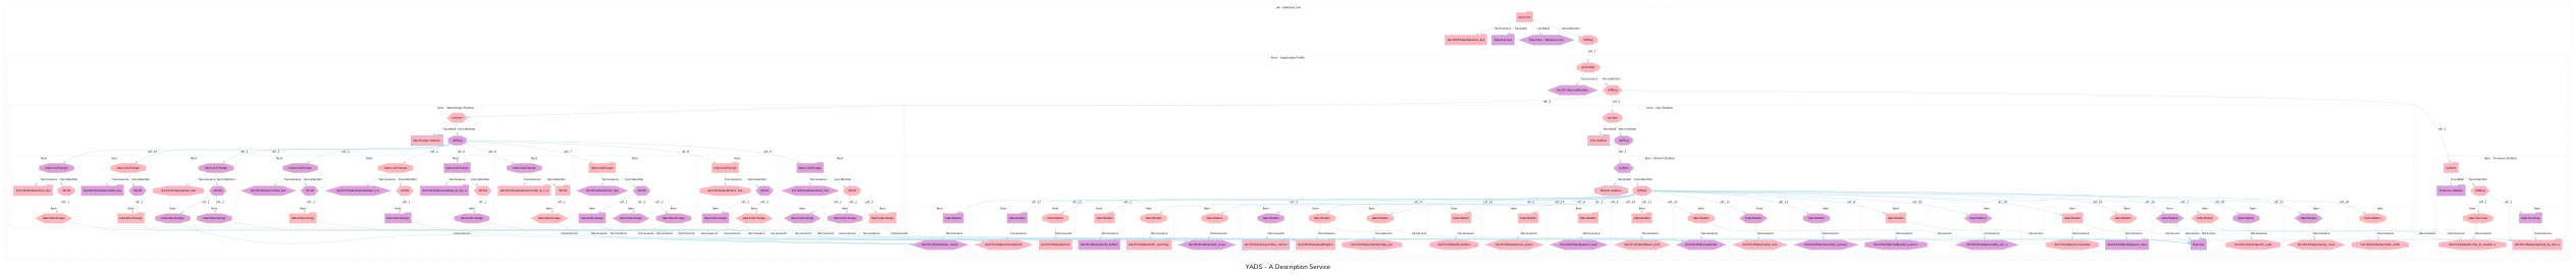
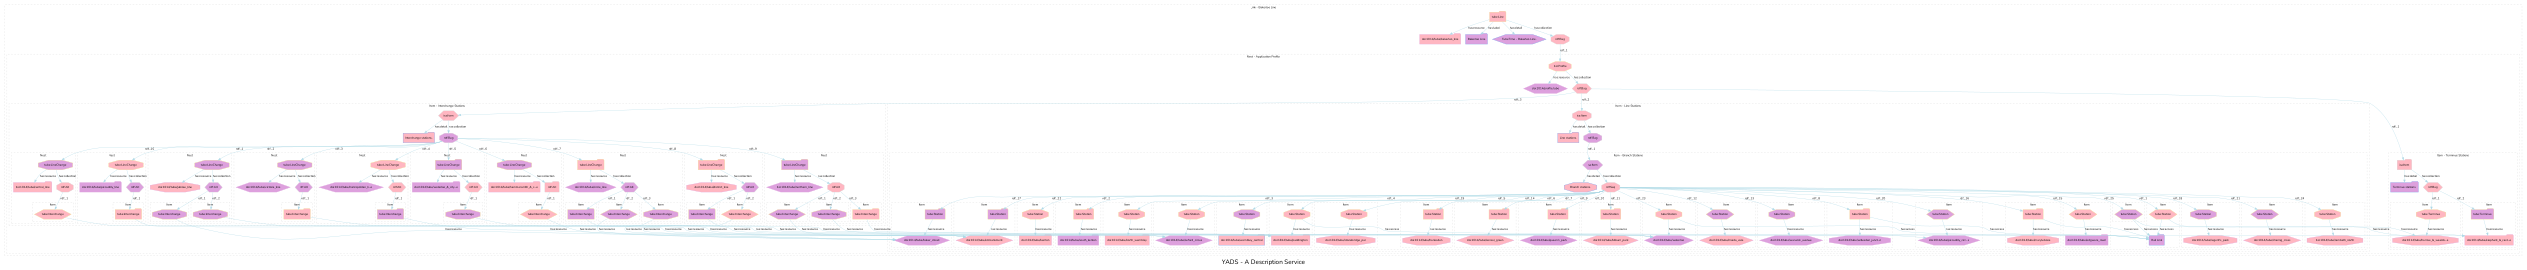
  digraph {
    fontname=Nunito
    fontsize=24
    label="YADS - A Description Service"
    rankdir=TB
    node [color=lightgoldenrod fillcolor=lightpink fontcolor=black fontname=Nunito fontsize=11 shape=octagon style=filled]
    edge [color=lightblue fontcolor=black fontname=Nunito fontsize=11 style=filled]
    n1 [label="tube:Terminus"]
    "doi:1014/tube/harrow_&amp;_wealds...e" [color=plum]
    n3 [fillcolor=plum label="tube:Terminus" shape=folder]
    "doi:1014/tube/elephant_&amp;_cast...e" [color=plum shape=folder]
    n5 [color=lightgrey label="isa:Item" shape=folder]
    n6 [color=cornflowerblue fillcolor=plum label="Terminus stations." shape=folder]
    n7 [color=lightgrey label="rdf:Bag" shape=hexagon]
    n8 [label="tube:Station" shape=hexagon]
    n9 [color=cornflowerblue fillcolor=plum label="Rail Link" shape=folder]
    n10 [label="tube:Station"]
    "doi:1014/tube/kenton" [color=plum shape=folder]
    n12 [label="tube:Station" shape=folder]
    "doi:1014/tube/south_kenton" [color=plum fillcolor=plum shape=folder]
    n14 [label="tube:Station"]
    "doi:1014/tube/north_wembley" [color=plum shape=folder]
    n16 [fillcolor=plum label="tube:Station"]
    "doi:1014/tube/wembley_central" [color=cornflowerblue shape=folder]
    n18 [label="tube:Station"]
    "doi:1014/tube/stonebridge_par" [color=plum]
    n20 [label="tube:Station" shape=folder]
    "doi:1014/tube/harlesden" [color=plum]
    n22 [label="tube:Station" shape=folder]
    "doi:1014/tube/willesden_junct...n" [color=plum fillcolor=plum]
    n24 [fillcolor=plum label="tube:Station" shape=folder]
    "doi:1014/tube/embankment" [color=plum shape=hexagon]
    n26 [label="tube:Station" shape=folder]
    "doi:1014/tube/kensal_green" [color=plum shape=hexagon]
    n28 [label="tube:Station" shape=folder]
    "doi:1014/tube/queen's_park" [color=plum fillcolor=plum shape=hexagon]
    n30 [label="tube:Station" shape=folder]
    "doi:1014/tube/kilburn_park" [color=plum shape=hexagon]
    n32 [fillcolor=plum label="tube:Station" shape=hexagon]
    "doi:1014/tube/maida_vale" [color=plum shape=hexagon]
    n34 [fillcolor=plum label="tube:Station"]
    "doi:1014/tube/warwick_avenue" [color=plum fillcolor=plum shape=hexagon]
    n36 [label="tube:Station"]
    n37 [color=plum label="doi:1814/tube/paddington" shape=folder]
    n38 [label="tube:Station" shape=hexagon]
    "doi:1014/tube/edgware_road" [color=plum fillcolor=plum shape=folder]
    n40 [label="tube:Station" shape=folder]
    "doi:1014/tube/marylebone" [color=plum]
    n42 [fillcolor=plum label="tube:Station" shape=folder]
    "doi:1014/tube/baker_street" [color=plum fillcolor=plum shape=hexagon]
    n44 [fillcolor=plum label="tube:Station"]
    n45 [color=plum label="doi:1011/tube/regent's_park"]
    n46 [label="tube:Station"]
    "doi:1014/tube/oxford_circus" [color=plum fillcolor=plum shape=hexagon]
    n48 [fillcolor=plum label="tube:Station" shape=hexagon]
    "doi:1014/tube/piccadilly_circ...s" [color=plum fillcolor=plum shape=hexagon]
    n50 [fillcolor=plum label="tube:Station" shape=hexagon]
    "doi:1014/tube/charing_cross" [color=plum shape=hexagon]
    n52 [label="tube:Station"]
    "doi:1014/tube/waterloo" [color=plum fillcolor=plum shape=hexagon]
    n54 [label="tube:Station"]
    "doi:1014/tube/lambeth_north" [color=plum]
    n56 [fillcolor=plum label="tube:Station" shape=hexagon]
    n57 [color=lightgrey fillcolor=plum label="isa:Item" shape=hexagon]
    n58 [color=cornflowerblue label="Branch stations."]
    n59 [color=lightgrey label="rdf:Seq"]
    n60 [color=lightgrey label="isa:Item"]
    n61 [color=cornflowerblue label="Line stations." shape=folder]
    n62 [color=lightgrey fillcolor=plum label="rdf:Bag"]
    n63 [label="tube:Interchange" shape=folder]
    n64 [label="tube:LineChange"]
    "doi:1014/tube/piccadilly_line" [color=plum fillcolor=plum shape=folder]
    n66 [color=lightgrey fillcolor=plum label="rdf:Alt" shape=hexagon]
    n67 [fillcolor=plum label="tube:Interchange"]
    n68 [fillcolor=plum label="tube:Interchange"]
    n69 [fillcolor=plum label="tube:LineChange"]
    "doi:1014/tube/jubilee_line" [color=plum]
    n71 [color=lightgrey fillcolor=plum label="rdf:Alt" shape=hexagon]
    n72 [label="tube:Interchange" shape=folder]
    n73 [fillcolor=plum label="tube:LineChange"]
    "doi:1014/tube/victoria_line" [color=plum fillcolor=plum shape=hexagon]
    n75 [color=lightgrey fillcolor=plum label="rdf:Alt" shape=hexagon]
    n76 [fillcolor=plum label="tube:Interchange" shape=folder]
    n77 [label="tube:LineChange"]
    "doi:1014/tube/metropolitan_li...e" [color=plum fillcolor=plum shape=hexagon]
    n79 [color=lightgrey label="rdf:Alt" shape=hexagon]
    n80 [fillcolor=plum label="tube:Interchange"]
    n81 [fillcolor=plum label="tube:LineChange" shape=folder]
    "doi:1014/tube/waterloo_&amp;_city...e" [color=plum fillcolor=plum shape=folder]
    n83 [color=lightgrey label="rdf:Alt" shape=hexagon]
    n84 [label="tube:Interchange" shape=hexagon]
    n85 [fillcolor=plum label="tube:LineChange"]
    "doi:1014/tube/hammersmith_&amp;_c...e" [color=plum shape=folder]
    n87 [color=lightgrey label="rdf:Alt" shape=folder]
    n88 [fillcolor=plum label="tube:Interchange" shape=folder]
    n89 [fillcolor=plum label="tube:Interchange" shape=hexagon]
    n90 [fillcolor=plum label="tube:Interchange"]
    n91 [label="tube:LineChange" shape=folder]
    "doi:1014/tube/circle_line" [color=plum fillcolor=plum shape=hexagon]
    n93 [color=lightgrey fillcolor=plum label="rdf:Alt" shape=hexagon]
    n94 [fillcolor=plum label="tube:Interchange" shape=folder]
    n95 [label="tube:Interchange" shape=hexagon]
    n96 [label="tube:LineChange" shape=folder]
    "doi:1014/tube/district_line" [color=plum]
    n98 [color=lightgrey fillcolor=plum label="rdf:Alt" shape=hexagon]
    n99 [fillcolor=plum label="tube:Interchange" shape=hexagon]
    n100 [fillcolor=plum label="tube:Interchange"]
    n101 [label="tube:Interchange" shape=folder]
    n102 [fillcolor=plum label="tube:LineChange" shape=folder]
    "doi:1014/tube/northern_line" [color=plum fillcolor=plum shape=hexagon]
    n104 [color=lightgrey label="rdf:Alt"]
    n105 [label="tube:Interchange" shape=hexagon]
    n106 [fillcolor=plum label="tube:LineChange"]
    "doi:1014/tube/central_line" [color=plum shape=folder]
    n108 [color=lightgrey label="rdf:Alt"]
    n109 [color=lightgrey label="isa:Item" shape=hexagon]
    n110 [color=cornflowerblue label="Interchange stations." shape=folder]
    n111 [color=lightgrey fillcolor=plum label="rdf:Bag"]
    n112 [label="doi:Profile"]
-   "doi:1014/profile.tube" [color=plum fillcolor=plum shape=hexagon label="doi:1014/piccadilly.tube"]
+   "doi:1014/profile.tube" [color=plum fillcolor=plum shape=hexagon]
    n114 [color=lightgrey label="rdf:Bag" shape=hexagon]
    n115 [label="tube:Line" shape=folder]
    "doi:1014/tube/bakerloo_line" [color=plum shape=folder]
    n117 [color=cornflowerblue fillcolor=plum label="Bakerloo Line" shape=folder]
    n118 [color=cornflowerblue fillcolor=plum label="TubeTime - Bakerloo Line." shape=hexagon]
    n119 [color=lightgrey label="rdf:Bag"]
    subgraph cluster_1 {
      color=lightgrey
      fontcolor=black
      fontsize=11
      label="Link - Bakerloo Line"
      style=dashed
      n115
      "doi:1014/tube/bakerloo_line"
      n117
      n118
      n119
      subgraph cluster_2 {
        color=lightgrey
        fontcolor=black
        fontsize=11
        label="Nest - Application Profile"
        style=dashed
        n112
        "doi:1014/profile.tube"
        n114
        subgraph cluster_3 {
          color=lightgrey
          fontcolor=black
          fontsize=11
          label="Item - Terminus Stations"
          style=dashed
          n5
          n6
          n7
          subgraph cluster_4 {
            color=lightgrey
            fontcolor=black
            fontsize=11
            label=Item
            style=dashed
            n1
            "doi:1014/tube/harrow_&amp;_wealds...e"
          }
          subgraph cluster_5 {
            color=lightgrey
            fontcolor=black
            fontsize=11
            label=Item
            style=dashed
            n3
            "doi:1014/tube/elephant_&amp;_cast...e"
          }
        }
        subgraph cluster_6 {
          color=lightgrey
          fontcolor=black
          fontsize=11
          label="Item - Line Stations"
          style=dashed
          n60
          n61
          n62
          subgraph cluster_7 {
            color=lightgrey
            fontcolor=black
            fontsize=11
            label="Item - Branch Stations"
            style=dashed
            n57
            n58
            n59
            subgraph cluster_8 {
              color=lightgrey
              fontcolor=black
              fontsize=11
              label=Item
              style=dashed
              n8
              n9
            }
            subgraph cluster_9 {
              color=lightgrey
              fontcolor=black
              fontsize=11
              label=Item
              style=dashed
              n10
              "doi:1014/tube/kenton"
            }
            subgraph cluster_10 {
              color=lightgrey
              fontcolor=black
              fontsize=11
              label=Item
              style=dashed
              n12
              "doi:1014/tube/south_kenton"
            }
            subgraph cluster_11 {
              color=lightgrey
              fontcolor=black
              fontsize=11
              label=Item
              style=dashed
              n14
              "doi:1014/tube/north_wembley"
            }
            subgraph cluster_12 {
              color=lightgrey
              fontcolor=black
              fontsize=11
              label=Item
              style=dashed
              n16
              "doi:1014/tube/wembley_central"
            }
            subgraph cluster_13 {
              color=lightgrey
              fontcolor=black
              fontsize=11
              label=Item
              style=dashed
              n18
              "doi:1014/tube/stonebridge_par"
            }
            subgraph cluster_14 {
              color=lightgrey
              fontcolor=black
              fontsize=11
              label=Item
              style=dashed
              n20
              "doi:1014/tube/harlesden"
            }
            subgraph cluster_15 {
              color=lightgrey
              fontcolor=black
              fontsize=11
              label=Item
              style=dashed
              n22
              "doi:1014/tube/willesden_junct...n"
            }
            subgraph cluster_16 {
              color=lightgrey
              fontcolor=black
              fontsize=11
              label=Item
              style=dashed
              n24
              "doi:1014/tube/embankment"
            }
            subgraph cluster_17 {
              color=lightgrey
              fontcolor=black
              fontsize=11
              label=Item
              style=dashed
              n26
              "doi:1014/tube/kensal_green"
            }
            subgraph cluster_18 {
              color=lightgrey
              fontcolor=black
              fontsize=11
              label=Item
              style=dashed
              n28
              "doi:1014/tube/queen's_park"
            }
            subgraph cluster_19 {
              color=lightgrey
              fontcolor=black
              fontsize=11
              label=Item
              style=dashed
              n30
              "doi:1014/tube/kilburn_park"
            }
            subgraph cluster_20 {
              color=lightgrey
              fontcolor=black
              fontsize=11
              label=Item
              style=dashed
              n32
              "doi:1014/tube/maida_vale"
            }
            subgraph cluster_21 {
              color=lightgrey
              fontcolor=black
              fontsize=11
              label=Item
              style=dashed
              n34
              "doi:1014/tube/warwick_avenue"
            }
            subgraph cluster_22 {
              color=lightgrey
              fontcolor=black
              fontsize=11
              label=Item
              style=dashed
              n36
              n37
            }
            subgraph cluster_23 {
              color=lightgrey
              fontcolor=black
              fontsize=11
              label=Item
              style=dashed
              n38
              "doi:1014/tube/edgware_road"
            }
            subgraph cluster_24 {
              color=lightgrey
              fontcolor=black
              fontsize=11
              label=Item
              style=dashed
              n40
              "doi:1014/tube/marylebone"
            }
            subgraph cluster_25 {
              color=lightgrey
              fontcolor=black
              fontsize=11
              label=Item
              style=dashed
              n42
              "doi:1014/tube/baker_street"
            }
            subgraph cluster_26 {
              color=lightgrey
              fontcolor=black
              fontsize=11
              label=Item
              style=dashed
              n44
              n45
            }
            subgraph cluster_27 {
              color=lightgrey
              fontcolor=black
              fontsize=11
              label=Item
              style=dashed
              n46
              "doi:1014/tube/oxford_circus"
            }
            subgraph cluster_28 {
              color=lightgrey
              fontcolor=black
              fontsize=11
              label=Item
              style=dashed
              n48
              "doi:1014/tube/piccadilly_circ...s"
            }
            subgraph cluster_29 {
              color=lightgrey
              fontcolor=black
              fontsize=11
              label=Item
              style=dashed
              n50
              "doi:1014/tube/charing_cross"
            }
            subgraph cluster_30 {
              color=lightgrey
              fontcolor=black
              fontsize=11
              label=Item
              style=dashed
              n52
              "doi:1014/tube/waterloo"
            }
            subgraph cluster_31 {
              color=lightgrey
              fontcolor=black
              fontsize=11
              label=Item
              style=dashed
              n54
              "doi:1014/tube/lambeth_north"
            }
            subgraph cluster_32 {
              color=lightgrey
              fontcolor=black
              fontsize=11
              label=Item
              style=dashed
              n56
            }
          }
        }
        subgraph cluster_33 {
          color=lightgrey
          fontcolor=black
          fontsize=11
          label="Item - Interchange Stations"
          style=dashed
          n109
          n110
          n111
          subgraph cluster_34 {
            color=lightgrey
            fontcolor=black
            fontsize=11
            label=Nest
            style=dashed
            n64
            "doi:1014/tube/piccadilly_line"
            n66
            subgraph cluster_35 {
              color=lightgrey
              fontcolor=black
              fontsize=11
              label=Item
              style=dashed
              n63
            }
          }
          subgraph cluster_36 {
            color=lightgrey
            fontcolor=black
            fontsize=11
            label=Nest
            style=dashed
            n69
            "doi:1014/tube/jubilee_line"
            n71
            subgraph cluster_37 {
              color=lightgrey
              fontcolor=black
              fontsize=11
              label=Item
              style=dashed
              n67
            }
            subgraph cluster_38 {
              color=lightgrey
              fontcolor=black
              fontsize=11
              label=Item
              style=dashed
              n68
            }
          }
          subgraph cluster_39 {
            color=lightgrey
            fontcolor=black
            fontsize=11
            label=Nest
            style=dashed
            n73
            "doi:1014/tube/victoria_line"
            n75
            subgraph cluster_40 {
              color=lightgrey
              fontcolor=black
              fontsize=11
              label=Item
              style=dashed
              n72
            }
          }
          subgraph cluster_41 {
            color=lightgrey
            fontcolor=black
            fontsize=11
            label=Nest
            style=dashed
            n77
            "doi:1014/tube/metropolitan_li...e"
            n79
            subgraph cluster_42 {
              color=lightgrey
              fontcolor=black
              fontsize=11
              label=Item
              style=dashed
              n76
            }
          }
          subgraph cluster_43 {
            color=lightgrey
            fontcolor=black
            fontsize=11
            label=Nest
            style=dashed
            n81
            "doi:1014/tube/waterloo_&amp;_city...e"
            n83
            subgraph cluster_44 {
              color=lightgrey
              fontcolor=black
              fontsize=11
              label=Item
              style=dashed
              n80
            }
          }
          subgraph cluster_45 {
            color=lightgrey
            fontcolor=black
            fontsize=11
            label=Nest
            style=dashed
            n85
            "doi:1014/tube/hammersmith_&amp;_c...e"
            n87
            subgraph cluster_46 {
              color=lightgrey
              fontcolor=black
              fontsize=11
              label=Item
              style=dashed
              n84
            }
          }
          subgraph cluster_47 {
            color=lightgrey
            fontcolor=black
            fontsize=11
            label=Nest
            style=dashed
            n91
            "doi:1014/tube/circle_line"
            n93
            subgraph cluster_48 {
              color=lightgrey
              fontcolor=black
              fontsize=11
              label=Item
              style=dashed
              n88
            }
            subgraph cluster_49 {
              color=lightgrey
              fontcolor=black
              fontsize=11
              label=Item
              style=dashed
              n89
            }
            subgraph cluster_50 {
              color=lightgrey
              fontcolor=black
              fontsize=11
              label=Item
              style=dashed
              n90
            }
          }
          subgraph cluster_51 {
            color=lightgrey
            fontcolor=black
            fontsize=11
            label=Nest
            style=dashed
            n96
            "doi:1014/tube/district_line"
            n98
            subgraph cluster_52 {
              color=lightgrey
              fontcolor=black
              fontsize=11
              label=Item
              style=dashed
              n94
            }
            subgraph cluster_53 {
              color=lightgrey
              fontcolor=black
              fontsize=11
              label=Item
              style=dashed
              n95
            }
          }
          subgraph cluster_54 {
            color=lightgrey
            fontcolor=black
            fontsize=11
            label=Nest
            style=dashed
            n102
            "doi:1014/tube/northern_line"
            n104
            subgraph cluster_55 {
              color=lightgrey
              fontcolor=black
              fontsize=11
              label=Item
              style=dashed
              n99
            }
            subgraph cluster_56 {
              color=lightgrey
              fontcolor=black
              fontsize=11
              label=Item
              style=dashed
              n100
            }
            subgraph cluster_57 {
              color=lightgrey
              fontcolor=black
              fontsize=11
              label=Item
              style=dashed
              n101
            }
          }
          subgraph cluster_58 {
            color=lightgrey
            fontcolor=black
            fontsize=11
            label=Nest
            style=dashed
            n106
            "doi:1014/tube/central_line"
            n108
            subgraph cluster_59 {
              color=lightgrey
              fontcolor=black
              fontsize=11
              label=Item
              style=dashed
              n105
            }
          }
        }
      }
    }
    n1 -> "doi:1014/tube/harrow_&amp;_wealds...e" [label="has:resource"]
    n3 -> "doi:1014/tube/elephant_&amp;_cast...e" [label="has:resource"]
    n5 -> n6 [label="has:detail"]
    n5 -> n7 [label="has:collection"]
    n7 -> n1 [label="rdf:_1"]
    n7 -> n3 [label="rdf:_2"]
    n8 -> "doi:1014/tube/harrow_&amp;_wealds...e" [label="has:resource"]
    n8 -> n9 [label="has:access"]
    n10 -> "doi:1014/tube/kenton" [label="has:resource"]
    n12 -> "doi:1014/tube/south_kenton" [label="has:resource"]
    n14 -> "doi:1014/tube/north_wembley" [label="has:resource"]
    n16 -> "doi:1014/tube/wembley_central" [label="has:resource"]
    n18 -> "doi:1014/tube/stonebridge_par" [label="has:resource"]
    n20 -> "doi:1014/tube/harlesden" [label="has:resource"]
    n22 -> n9 [label="has:access"]
    n22 -> "doi:1014/tube/willesden_junct...n" [label="has:resource"]
    n24 -> "doi:1014/tube/embankment" [label="has:resource"]
    n26 -> "doi:1014/tube/kensal_green" [label="has:resource"]
    n28 -> "doi:1014/tube/queen's_park" [label="has:resource"]
    n30 -> "doi:1014/tube/kilburn_park" [label="has:resource"]
    n32 -> "doi:1014/tube/maida_vale" [label="has:resource"]
    n34 -> "doi:1014/tube/warwick_avenue" [label="has:resource"]
    n36 -> n9 [label="has:access"]
    n36 -> n37 [label="has:resource"]
    n38 -> "doi:1014/tube/edgware_road" [label="has:resource"]
    n40 -> n9 [label="has:access"]
    n40 -> "doi:1014/tube/marylebone" [label="has:resource"]
    n42 -> "doi:1014/tube/baker_street" [label="has:resource"]
    n44 -> n45 [label="has:resource"]
    n46 -> "doi:1014/tube/oxford_circus" [label="has:resource"]
    n48 -> "doi:1014/tube/piccadilly_circ...s" [label="has:resource"]
    n50 -> "doi:1014/tube/charing_cross" [label="has:resource"]
    n52 -> n9 [label="has:access"]
    n52 -> "doi:1014/tube/waterloo" [label="has:resource"]
    n54 -> "doi:1014/tube/lambeth_north" [label="has:resource"]
    n56 -> "doi:1014/tube/elephant_&amp;_cast...e" [label="has:resource"]
    n56 -> n9 [label="has:access"]
    n57 -> n58 [label="has:detail"]
    n57 -> n59 [label="has:collection"]
    n59 -> n8 [label="rdf:_1"]
    n59 -> n10 [label="rdf:_2"]
    n59 -> n12 [label="rdf:_3"]
    n59 -> n14 [label="rdf:_4"]
    n59 -> n16 [label="rdf:_5"]
    n59 -> n18 [label="rdf:_6"]
    n59 -> n20 [label="rdf:_7"]
    n59 -> n22 [label="rdf:_8"]
    n59 -> n24 [label="rdf:_22"]
    n59 -> n26 [label="rdf:_9"]
    n59 -> n28 [label="rdf:_10"]
    n59 -> n30 [label="rdf:_11"]
    n59 -> n32 [label="rdf:_12"]
    n59 -> n34 [label="rdf:_13"]
    n59 -> n36 [label="rdf:_14"]
    n59 -> n38 [label="rdf:_15"]
    n59 -> n40 [label="rdf:_16"]
    n59 -> n42 [label="rdf:_17"]
    n59 -> n44 [label="rdf:_18"]
    n59 -> n46 [label="rdf:_19"]
    n59 -> n48 [label="rdf:_20"]
    n59 -> n50 [label="rdf:_21"]
    n59 -> n52 [label="rdf:_23"]
    n59 -> n54 [label="rdf:_24"]
    n59 -> n56 [label="rdf:_25"]
    n60 -> n61 [label="has:detail"]
    n60 -> n62 [label="has:collection"]
    n62 -> n57 [label="rdf:_1"]
    n63 -> "doi:1014/tube/piccadilly_circ...s" [label="has:resource"]
    n64 -> "doi:1014/tube/piccadilly_line" [label="has:resource"]
    n64 -> n66 [label="has:collection"]
    n66 -> n63 [label="rdf:_1"]
    n67 -> "doi:1014/tube/baker_street" [label="has:resource"]
    n68 -> "doi:1014/tube/waterloo" [label="has:resource"]
    n69 -> "doi:1014/tube/jubilee_line" [label="has:resource"]
    n69 -> n71 [label="has:collection"]
    n71 -> n67 [label="rdf:_1"]
    n71 -> n68 [label="rdf:_2"]
    n72 -> "doi:1014/tube/oxford_circus" [label="has:resource"]
    n73 -> "doi:1014/tube/victoria_line" [label="has:resource"]
    n73 -> n75 [label="has:collection"]
    n75 -> n72 [label="rdf:_1"]
    n76 -> "doi:1014/tube/baker_street" [label="has:resource"]
    n77 -> "doi:1014/tube/metropolitan_li...e" [label="has:resource"]
    n77 -> n79 [label="has:collection"]
    n79 -> n76 [label="rdf:_1"]
    n80 -> "doi:1014/tube/waterloo" [label="has:resource"]
    n81 -> "doi:1014/tube/waterloo_&amp;_city...e" [label="has:resource"]
    n81 -> n83 [label="has:collection"]
    n83 -> n80 [label="rdf:_1"]
    n84 -> "doi:1014/tube/baker_street" [label="has:resource"]
    n85 -> "doi:1014/tube/hammersmith_&amp;_c...e" [label="has:resource"]
    n85 -> n87 [label="has:collection"]
    n87 -> n84 [label="rdf:_1"]
    n88 -> n37 [label="has:resource"]
    n89 -> "doi:1014/tube/baker_street" [label="has:resource"]
    n90 -> "doi:1014/tube/embankment" [label="has:resource"]
    n91 -> "doi:1014/tube/circle_line" [label="has:resource"]
    n91 -> n93 [label="has:collection"]
    n93 -> n88 [label="rdf:_1"]
    n93 -> n89 [label="rdf:_2"]
    n93 -> n90 [label="rdf:_3"]
    n94 -> n37 [label="has:resource"]
    n95 -> "doi:1014/tube/embankment" [label="has:resource"]
    n96 -> "doi:1014/tube/district_line" [label="has:resource"]
    n96 -> n98 [label="has:collection"]
    n98 -> n94 [label="rdf:_1"]
    n98 -> n95 [label="rdf:_2"]
    n99 -> "doi:1014/tube/embankment" [label="has:resource"]
    n100 -> "doi:1014/tube/waterloo" [label="has:resource"]
    n101 -> "doi:1014/tube/elephant_&amp;_cast...e" [label="has:resource"]
    n102 -> "doi:1014/tube/northern_line" [label="has:resource"]
    n102 -> n104 [label="has:collection"]
    n104 -> n99 [label="rdf:_1"]
    n104 -> n100 [label="rdf:_2"]
    n104 -> n101 [label="rdf:_3"]
    n105 -> "doi:1014/tube/oxford_circus" [label="has:resource"]
    n106 -> "doi:1014/tube/central_line" [label="has:resource"]
    n106 -> n108 [label="has:collection"]
    n108 -> n105 [label="rdf:_1"]
    n109 -> n110 [label="has:detail"]
    n109 -> n111 [label="has:collection"]
    n111 -> n64 [label="rdf:_1"]
    n111 -> n69 [label="rdf:_2"]
    n111 -> n73 [label="rdf:_3"]
    n111 -> n77 [label="rdf:_4"]
    n111 -> n81 [label="rdf:_5"]
    n111 -> n85 [label="rdf:_6"]
    n111 -> n91 [label="rdf:_7"]
    n111 -> n96 [label="rdf:_8"]
    n111 -> n102 [label="rdf:_9"]
    n111 -> n106 [label="rdf:_10"]
    n112 -> "doi:1014/profile.tube" [label="has:resource"]
    n112 -> n114 [label="has:collection"]
    n114 -> n5 [label="rdf:_1"]
    n114 -> n60 [label="rdf:_2"]
    n114 -> n109 [label="rdf:_3"]
    n115 -> "doi:1014/tube/bakerloo_line" [label="has:resource"]
    n115 -> n117 [label="has:label"]
    n115 -> n118 [label="has:detail"]
    n115 -> n119 [label="has:collection"]
    n119 -> n112 [label="rdf:_1"]
  }
